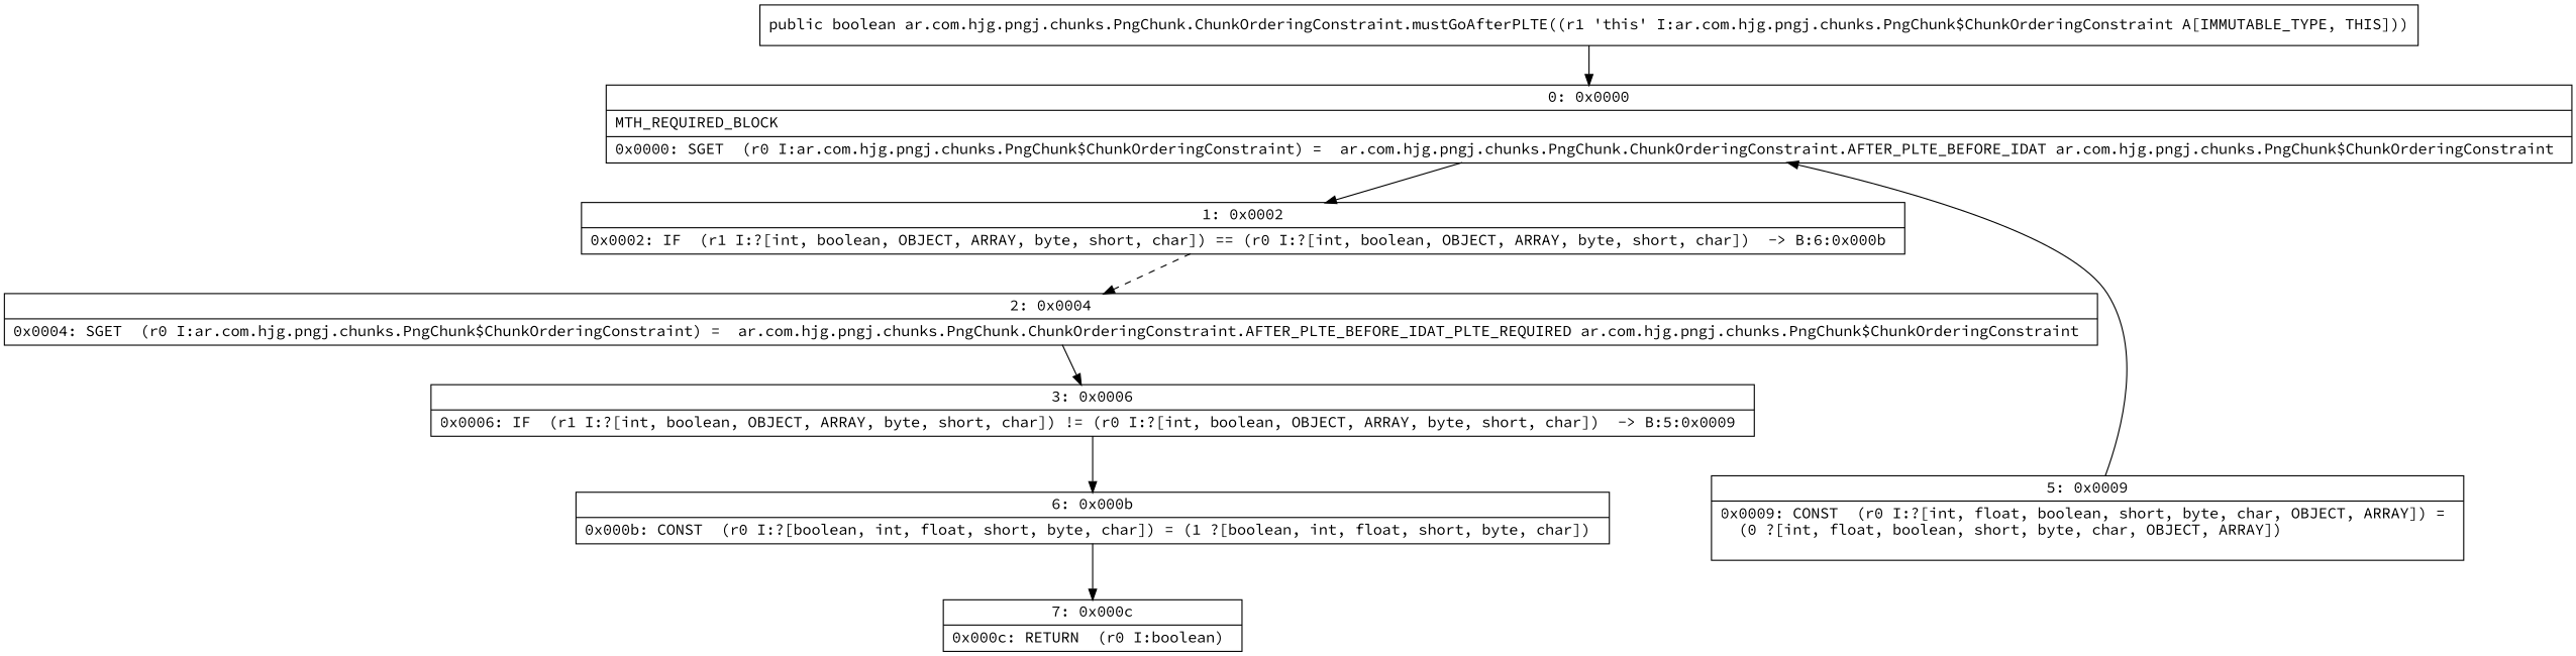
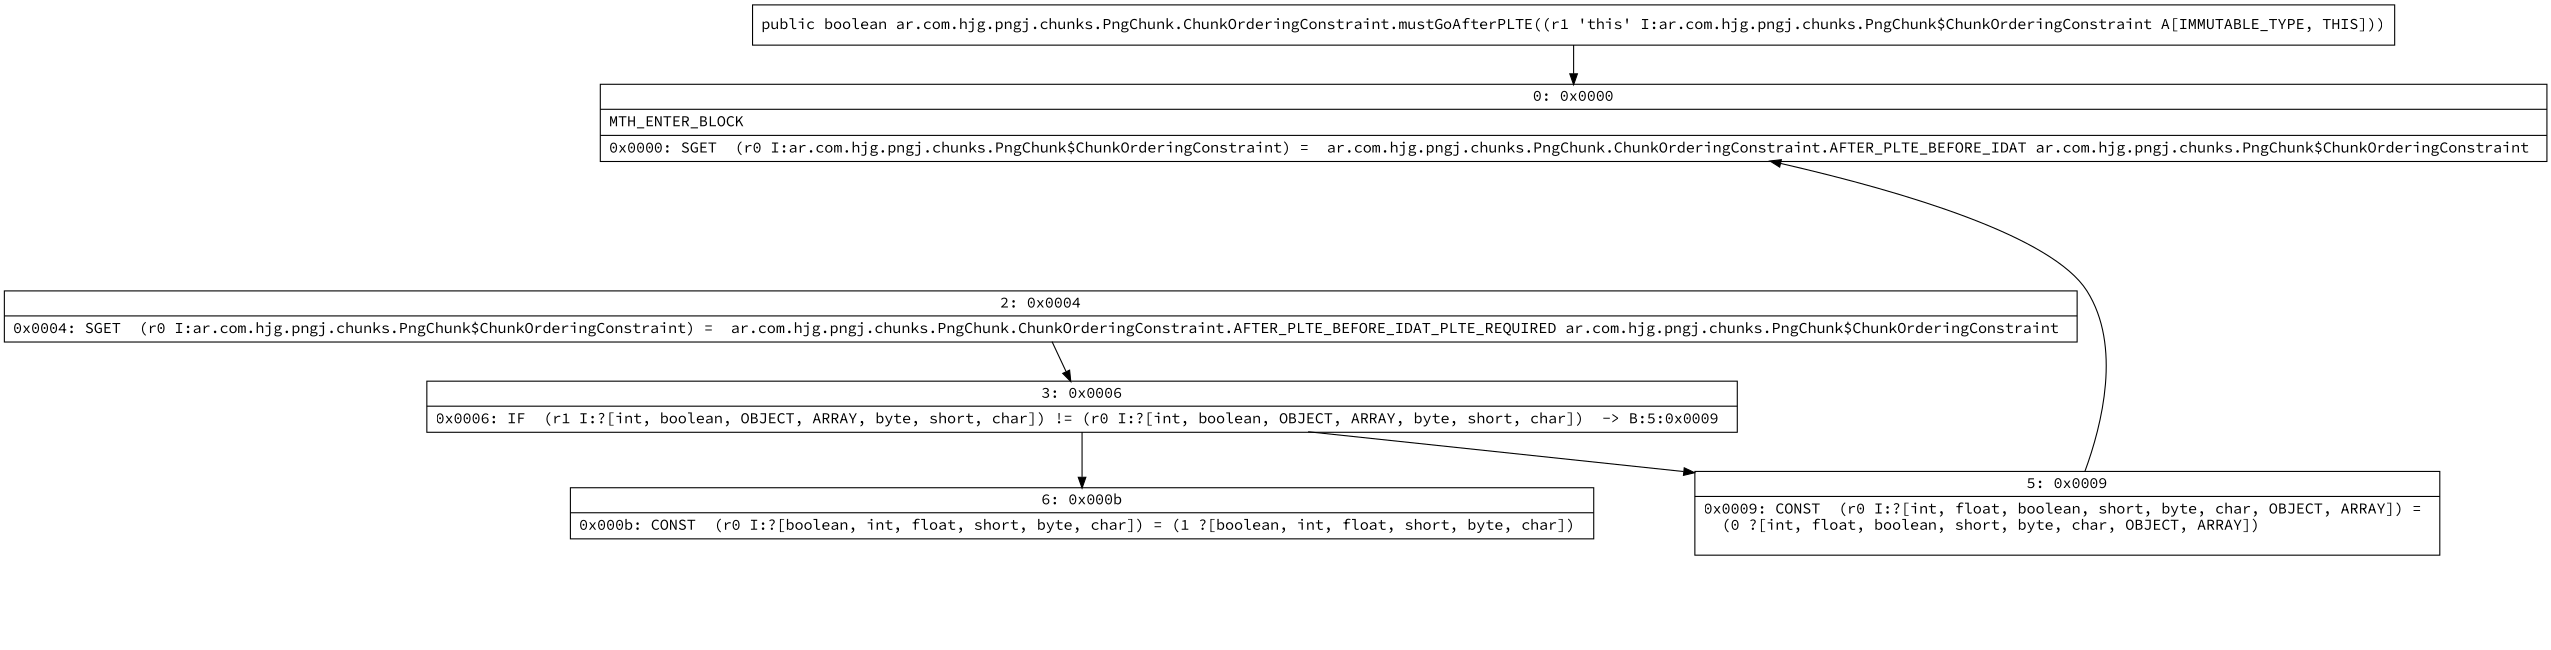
  digraph {
    fontname="Source Code Pro"
    node [fontname="Source Code Pro" shape=record]
    edge [fontname="Source Code Pro"]
-   n1 [label="{0\:\ 0x0000|MTH_REQUIRED_BLOCK\l|0x0000: SGET  (r0 I:ar.com.hjg.pngj.chunks.PngChunk$ChunkOrderingConstraint) =  ar.com.hjg.pngj.chunks.PngChunk.ChunkOrderingConstraint.AFTER_PLTE_BEFORE_IDAT ar.com.hjg.pngj.chunks.PngChunk$ChunkOrderingConstraint \l}"]
-   n2 [label="{1\:\ 0x0002|0x0002: IF  (r1 I:?[int, boolean, OBJECT, ARRAY, byte, short, char]) == (r0 I:?[int, boolean, OBJECT, ARRAY, byte, short, char])  \-\> B:6:0x000b \l}"]
+   n1 [label="{0\:\ 0x0000|MTH_ENTER_BLOCK\l|0x0000: SGET  (r0 I:ar.com.hjg.pngj.chunks.PngChunk$ChunkOrderingConstraint) =  ar.com.hjg.pngj.chunks.PngChunk.ChunkOrderingConstraint.AFTER_PLTE_BEFORE_IDAT ar.com.hjg.pngj.chunks.PngChunk$ChunkOrderingConstraint \l}"]
    n3 [label="{2\:\ 0x0004|0x0004: SGET  (r0 I:ar.com.hjg.pngj.chunks.PngChunk$ChunkOrderingConstraint) =  ar.com.hjg.pngj.chunks.PngChunk.ChunkOrderingConstraint.AFTER_PLTE_BEFORE_IDAT_PLTE_REQUIRED ar.com.hjg.pngj.chunks.PngChunk$ChunkOrderingConstraint \l}"]
    n4 [label="{3\:\ 0x0006|0x0006: IF  (r1 I:?[int, boolean, OBJECT, ARRAY, byte, short, char]) != (r0 I:?[int, boolean, OBJECT, ARRAY, byte, short, char])  \-\> B:5:0x0009 \l}"]
    n5 [label="{6\:\ 0x000b|0x000b: CONST  (r0 I:?[boolean, int, float, short, byte, char]) = (1 ?[boolean, int, float, short, byte, char]) \l}"]
-   n6 [label="{7\:\ 0x000c|0x000c: RETURN  (r0 I:boolean) \l}"]
    n7 [label="{5\:\ 0x0009|0x0009: CONST  (r0 I:?[int, float, boolean, short, byte, char, OBJECT, ARRAY]) = \l  (0 ?[int, float, boolean, short, byte, char, OBJECT, ARRAY])\l \l}"]
    n8 [label="{public boolean ar.com.hjg.pngj.chunks.PngChunk.ChunkOrderingConstraint.mustGoAfterPLTE((r1 'this' I:ar.com.hjg.pngj.chunks.PngChunk$ChunkOrderingConstraint A[IMMUTABLE_TYPE, THIS])) }"]
-   n1 -> n2
-   n2 -> n3 [style=dashed]
    n3 -> n4
    n4 -> n5 [style=solid]
-   n5 -> n6
+   n4 -> n7
    n7 -> n1
    n8 -> n1
  }
